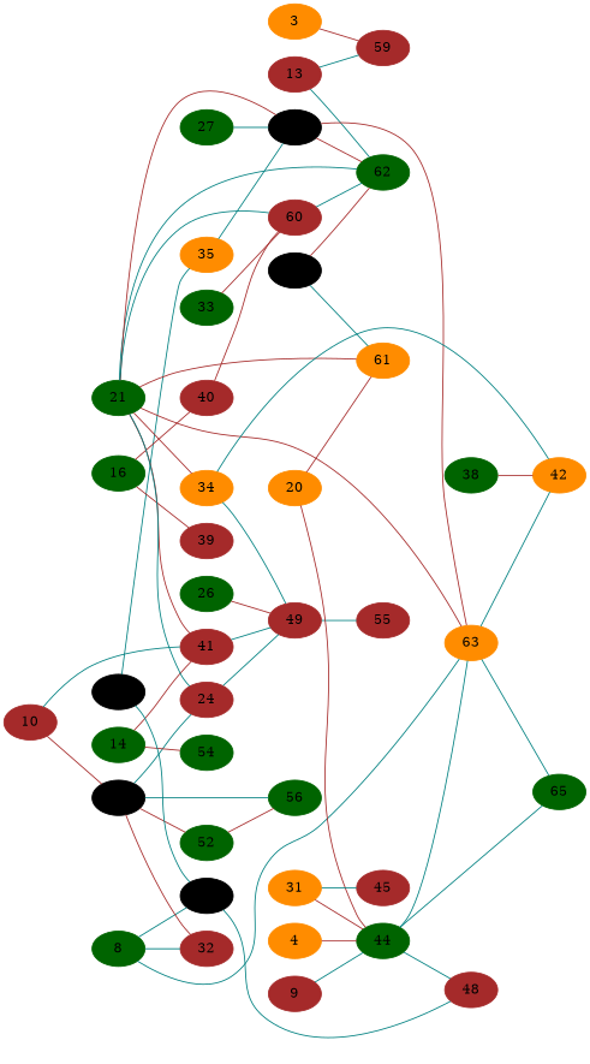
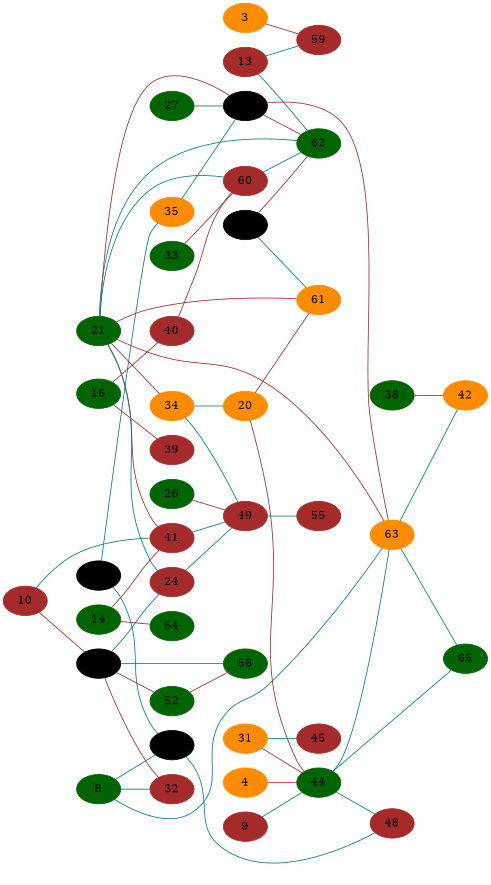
  graph {
    rankdir=LR
    node [color=brown style=filled]
    edge [color=teal weight=1.0]
    3 [color=darkorange]
    59
    42 [color=darkorange]
    4 [color=darkorange]
    44 [color=darkgreen]
    63 [color=darkorange]
    48
    65 [color=darkgreen]
    8 [color=darkgreen]
    32
    37 [color=black]
    9
    17 [color=black]
    10
    41
    24
    52 [color=darkgreen]
    56 [color=darkgreen]
    49
    13
    62 [color=darkgreen]
    14 [color=darkgreen]
    54 [color=darkgreen]
    15 [color=black]
    35 [color=darkorange]
    36 [color=black]
    16 [color=darkgreen]
    39
    40
    60
    18 [color=black]
    61 [color=darkorange]
    20 [color=darkorange]
    21 [color=darkgreen]
    34 [color=darkorange]
    55
    26 [color=darkgreen]
    27 [color=darkgreen]
    31 [color=darkorange]
    45
    33 [color=darkgreen]
    38 [color=darkgreen]
    3 -- 59 [color=brown]
    4 -- 44 [color=brown]
    44 -- 63
    44 -- 48
    44 -- 65
    63 -- 42
    63 -- 65
    8 -- 63
    8 -- 32
    8 -- 37
    37 -- 48
    9 -- 44
    17 -- 32 [color=brown]
    17 -- 24
    17 -- 52 [color=brown]
    17 -- 56
    10 -- 17 [color=brown]
    10 -- 41
    41 -- 49
    24 -- 49
    52 -- 56 [color=brown]
    49 -- 55
    13 -- 59
    13 -- 62
    14 -- 41 [color=brown]
    14 -- 54 [color=brown]
    15 -- 37
    15 -- 35
    35 -- 36
    36 -- 63 [color=brown]
    36 -- 62 [color=brown]
    16 -- 39 [color=brown]
    16 -- 40 [color=brown]
    40 -- 60 [color=brown]
    60 -- 62
    18 -- 62 [color=brown]
    18 -- 61
    20 -- 44 [color=brown]
    20 -- 61 [color=brown]
    21 -- 63 [color=brown]
    21 -- 41 [color=brown]
    21 -- 24
    21 -- 62
    21 -- 36 [color=brown]
    21 -- 60
    21 -- 61 [color=brown]
    21 -- 34 [color=brown]
-   34 -- 42
+   34 -- 20
    34 -- 49
    26 -- 49 [color=brown]
    27 -- 36
    31 -- 44 [color=brown]
    31 -- 45
    33 -- 60 [color=brown]
    38 -- 42 [color=brown]
  }
